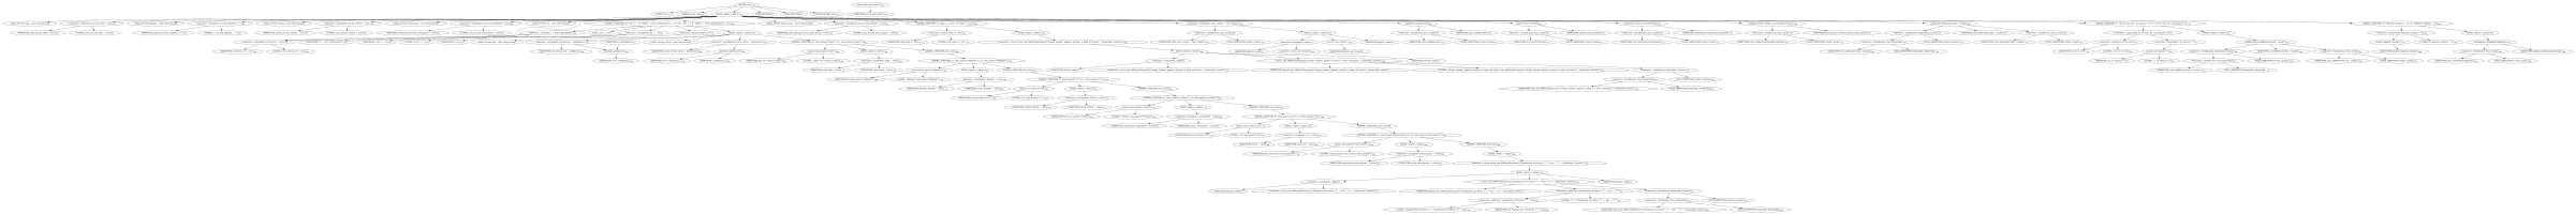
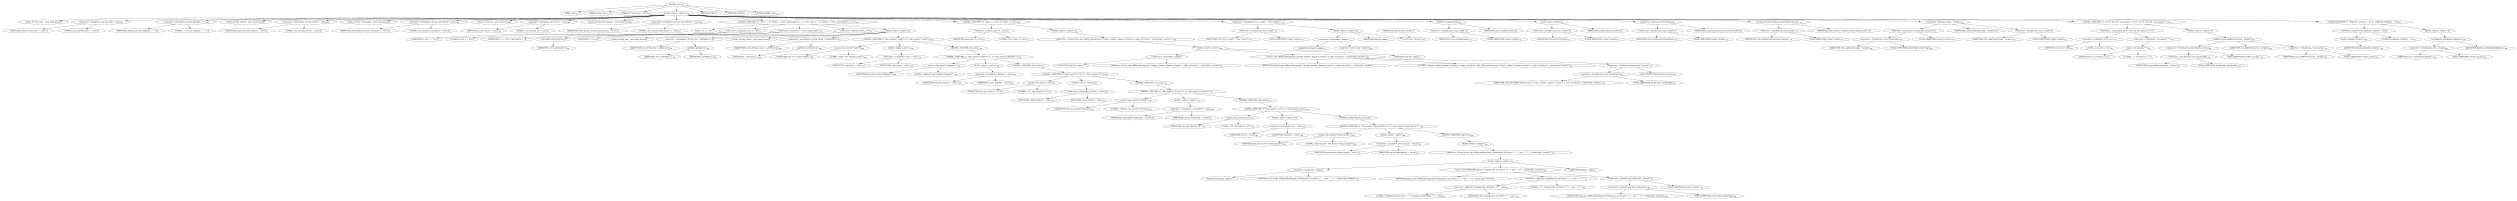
  digraph {
    fontname="JetBrains Mono"
    node [fontname="JetBrains Mono"]
    edge [fontname="JetBrains Mono"]
    n1 [label=<(METHOD,init)<SUB>636</SUB>>]
    n2 [label=<(PARAM,this)<SUB>636</SUB>>]
    n3 [label=<(PARAM,String tag)<SUB>636</SUB>>]
+   n4 [label=<(PARAM,AttributeList attrs)<SUB>636</SUB>>]
    n5 [label=<(BLOCK,&lt;empty&gt;,&lt;empty&gt;)<SUB>636</SUB>>]
    n6 [label=<(MODIFIER,PUBLIC)>]
    n7 [label=<(MODIFIER,VIRTUAL)>]
    n8 [label=<(METHOD_RETURN,void)<SUB>636</SUB>>]
    n9 [label=<(LOCAL,String name: java.lang.String)>]
    n10 [label=<(&lt;operator&gt;.assignment,String name = null)<SUB>137</SUB>>]
-   n11 [label=<(LOCAL,String depends: java.lang.String)>]
    n12 [label=<(&lt;operator&gt;.assignment,String depends = &quot;&quot;)<SUB>638</SUB>>]
    n13 [label=<(LOCAL,String ifCond: java.lang.String)>]
    n14 [label=<(&lt;operator&gt;.assignment,String ifCond = null)<SUB>639</SUB>>]
    n15 [label=<(LOCAL,String unlessCond: java.lang.String)>]
    n16 [label=<(&lt;operator&gt;.assignment,String unlessCond = null)<SUB>640</SUB>>]
    n17 [label=<(LOCAL,String id: java.lang.String)>]
    n18 [label=<(&lt;operator&gt;.assignment,String id = null)<SUB>641</SUB>>]
    n19 [label=<(LOCAL,String description: java.lang.String)>]
    n20 [label=<(&lt;operator&gt;.assignment,String description = null)<SUB>642</SUB>>]
    n21 [label=<(CONTROL_STRUCTURE,for (int i = 0; Some(i &lt; attrs.getLength()); i++),for (int i = 0; Some(i &lt; attrs.getLength()); i++))<SUB>644</SUB>>]
    n22 [label=<(CONTROL_STRUCTURE,if (name == null),if (name == null))<SUB>665</SUB>>]
    n23 [label=<(&lt;operator&gt;.assignment,this.target = new Target())<SUB>670</SUB>>]
    n24 [label=<(setName,setName(name))<SUB>671</SUB>>]
    n25 [label=<(setIf,setIf(ifCond))<SUB>672</SUB>>]
    n26 [label=<(setUnless,setUnless(unlessCond))<SUB>673</SUB>>]
    n27 [label=<(setDescription,setDescription(description))<SUB>674</SUB>>]
    n28 [label=<(addTarget,addTarget(name, target))<SUB>675</SUB>>]
    n29 [label=<(CONTROL_STRUCTURE,if (id != null &amp;&amp; !id.equals(&quot;&quot;)),if (id != null &amp;&amp; !id.equals(&quot;&quot;)))<SUB>677</SUB>>]
    n30 [label=<(CONTROL_STRUCTURE,if (depends.length() &gt; 0),if (depends.length() &gt; 0))<SUB>683</SUB>>]
    n31 [label=<(IDENTIFIER,name,String name = null)<SUB>637</SUB>>]
    n32 [label=<(LITERAL,null,String name = null)<SUB>637</SUB>>]
    n33 [label=<(IDENTIFIER,depends,String depends = &quot;&quot;)<SUB>638</SUB>>]
    n34 [label=<(LITERAL,&quot;&quot;,String depends = &quot;&quot;)<SUB>638</SUB>>]
    n35 [label=<(IDENTIFIER,ifCond,String ifCond = null)<SUB>639</SUB>>]
    n36 [label=<(LITERAL,null,String ifCond = null)<SUB>639</SUB>>]
    n37 [label=<(IDENTIFIER,unlessCond,String unlessCond = null)<SUB>640</SUB>>]
    n38 [label=<(LITERAL,null,String unlessCond = null)<SUB>640</SUB>>]
    n39 [label=<(IDENTIFIER,id,String id = null)<SUB>641</SUB>>]
    n40 [label=<(LITERAL,null,String id = null)<SUB>641</SUB>>]
    n41 [label=<(IDENTIFIER,description,String description = null)<SUB>642</SUB>>]
    n42 [label=<(LITERAL,null,String description = null)<SUB>642</SUB>>]
    n43 [label=<(LOCAL,int i: int)>]
    n44 [label=<(&lt;operator&gt;.assignment,int i = 0)<SUB>644</SUB>>]
    n45 [label=<(&lt;operator&gt;.lessThan,i &lt; attrs.getLength())<SUB>644</SUB>>]
    n46 [label=<(&lt;operator&gt;.postIncrement,i++)<SUB>644</SUB>>]
    n47 [label=<(BLOCK,&lt;empty&gt;,&lt;empty&gt;)<SUB>644</SUB>>]
    n48 [label=<(&lt;operator&gt;.equals,name == null)<SUB>665</SUB>>]
    n49 [label=<(BLOCK,&lt;empty&gt;,&lt;empty&gt;)<SUB>665</SUB>>]
    n50 [label=<(&lt;operator&gt;.fieldAccess,this.target)<SUB>670</SUB>>]
    n51 [label=<(BLOCK,&lt;empty&gt;,&lt;empty&gt;)<SUB>670</SUB>>]
    n52 [label=<(&lt;operator&gt;.fieldAccess,this.target)<SUB>671</SUB>>]
    n53 [label=<(IDENTIFIER,name,setName(name))<SUB>671</SUB>>]
    n54 [label=<(&lt;operator&gt;.fieldAccess,this.target)<SUB>672</SUB>>]
    n55 [label=<(IDENTIFIER,ifCond,setIf(ifCond))<SUB>672</SUB>>]
    n56 [label=<(&lt;operator&gt;.fieldAccess,this.target)<SUB>673</SUB>>]
    n57 [label=<(IDENTIFIER,unlessCond,setUnless(unlessCond))<SUB>673</SUB>>]
    n58 [label=<(&lt;operator&gt;.fieldAccess,this.target)<SUB>674</SUB>>]
    n59 [label=<(IDENTIFIER,description,setDescription(description))<SUB>674</SUB>>]
    n60 [label=<(&lt;operator&gt;.fieldAccess,helperImpl.project)<SUB>675</SUB>>]
    n61 [label=<(IDENTIFIER,name,addTarget(name, target))<SUB>675</SUB>>]
    n62 [label=<(&lt;operator&gt;.fieldAccess,this.target)<SUB>675</SUB>>]
    n63 [label=<(&lt;operator&gt;.logicalAnd,id != null &amp;&amp; !id.equals(&quot;&quot;))<SUB>677</SUB>>]
    n64 [label=<(BLOCK,&lt;empty&gt;,&lt;empty&gt;)<SUB>677</SUB>>]
    n65 [label=<(&lt;operator&gt;.greaterThan,depends.length() &gt; 0)<SUB>683</SUB>>]
    n66 [label=<(BLOCK,&lt;empty&gt;,&lt;empty&gt;)<SUB>683</SUB>>]
    n67 [label=<(IDENTIFIER,i,int i = 0)<SUB>644</SUB>>]
    n68 [label=<(LITERAL,0,int i = 0)<SUB>644</SUB>>]
    n69 [label=<(IDENTIFIER,i,i &lt; attrs.getLength())<SUB>644</SUB>>]
    n70 [label=<(getLength,getLength())<SUB>644</SUB>>]
    n71 [label=<(IDENTIFIER,i,i++)<SUB>644</SUB>>]
    n72 [label=<(LOCAL,String key: java.lang.String)>]
    n73 [label=<(&lt;operator&gt;.assignment,String key = getName(i))<SUB>645</SUB>>]
    n74 [label=<(LOCAL,String value: java.lang.String)>]
    n75 [label=<(&lt;operator&gt;.assignment,String value = getValue(i))<SUB>646</SUB>>]
    n76 [label=<(CONTROL_STRUCTURE,if (key.equals(&quot;name&quot;)),if (key.equals(&quot;name&quot;)))<SUB>648</SUB>>]
    n77 [label=<(IDENTIFIER,attrs,getLength())<SUB>644</SUB>>]
    n78 [label=<(IDENTIFIER,key,String key = getName(i))<SUB>645</SUB>>]
    n79 [label=<(getName,getName(i))<SUB>645</SUB>>]
    n80 [label=<(IDENTIFIER,value,String value = getValue(i))<SUB>646</SUB>>]
    n81 [label=<(getValue,getValue(i))<SUB>646</SUB>>]
    n82 [label=<(equals,key.equals(&quot;name&quot;))<SUB>648</SUB>>]
    n83 [label=<(BLOCK,&lt;empty&gt;,&lt;empty&gt;)<SUB>648</SUB>>]
    n84 [label=<(CONTROL_STRUCTURE,else,else)<SUB>650</SUB>>]
    n85 [label=<(IDENTIFIER,attrs,getName(i))<SUB>645</SUB>>]
    n86 [label=<(IDENTIFIER,i,getName(i))<SUB>645</SUB>>]
-   n87 [label=<(IDENTIFIER,attrs,getValue(i))<SUB>646</SUB>>]
    n88 [label=<(IDENTIFIER,i,getValue(i))<SUB>646</SUB>>]
    n89 [label=<(IDENTIFIER,key,key.equals(&quot;name&quot;))<SUB>648</SUB>>]
    n90 [label=<(LITERAL,&quot;name&quot;,key.equals(&quot;name&quot;))<SUB>648</SUB>>]
    n91 [label=<(&lt;operator&gt;.assignment,name = value)<SUB>649</SUB>>]
    n92 [label=<(CONTROL_STRUCTURE,if (key.equals(&quot;depends&quot;)),if (key.equals(&quot;depends&quot;)))<SUB>650</SUB>>]
    n93 [label=<(IDENTIFIER,name,name = value)<SUB>649</SUB>>]
    n94 [label=<(IDENTIFIER,value,name = value)<SUB>649</SUB>>]
    n95 [label=<(equals,key.equals(&quot;depends&quot;))<SUB>650</SUB>>]
    n96 [label=<(BLOCK,&lt;empty&gt;,&lt;empty&gt;)<SUB>650</SUB>>]
    n97 [label=<(CONTROL_STRUCTURE,else,else)<SUB>652</SUB>>]
    n98 [label=<(IDENTIFIER,key,key.equals(&quot;depends&quot;))<SUB>650</SUB>>]
    n99 [label=<(LITERAL,&quot;depends&quot;,key.equals(&quot;depends&quot;))<SUB>650</SUB>>]
    n100 [label=<(&lt;operator&gt;.assignment,depends = value)<SUB>651</SUB>>]
    n101 [label=<(CONTROL_STRUCTURE,if (key.equals(&quot;if&quot;)),if (key.equals(&quot;if&quot;)))<SUB>652</SUB>>]
    n102 [label=<(IDENTIFIER,depends,depends = value)<SUB>651</SUB>>]
    n103 [label=<(IDENTIFIER,value,depends = value)<SUB>651</SUB>>]
    n104 [label=<(equals,key.equals(&quot;if&quot;))<SUB>652</SUB>>]
    n105 [label=<(BLOCK,&lt;empty&gt;,&lt;empty&gt;)<SUB>652</SUB>>]
    n106 [label=<(CONTROL_STRUCTURE,else,else)<SUB>654</SUB>>]
    n107 [label=<(IDENTIFIER,key,key.equals(&quot;if&quot;))<SUB>652</SUB>>]
    n108 [label=<(LITERAL,&quot;if&quot;,key.equals(&quot;if&quot;))<SUB>652</SUB>>]
    n109 [label=<(&lt;operator&gt;.assignment,ifCond = value)<SUB>653</SUB>>]
    n110 [label=<(CONTROL_STRUCTURE,if (key.equals(&quot;unless&quot;)),if (key.equals(&quot;unless&quot;)))<SUB>654</SUB>>]
    n111 [label=<(IDENTIFIER,ifCond,ifCond = value)<SUB>653</SUB>>]
    n112 [label=<(IDENTIFIER,value,ifCond = value)<SUB>653</SUB>>]
    n113 [label=<(equals,key.equals(&quot;unless&quot;))<SUB>654</SUB>>]
    n114 [label=<(BLOCK,&lt;empty&gt;,&lt;empty&gt;)<SUB>654</SUB>>]
    n115 [label=<(CONTROL_STRUCTURE,else,else)<SUB>656</SUB>>]
    n116 [label=<(IDENTIFIER,key,key.equals(&quot;unless&quot;))<SUB>654</SUB>>]
    n117 [label=<(LITERAL,&quot;unless&quot;,key.equals(&quot;unless&quot;))<SUB>654</SUB>>]
    n118 [label=<(&lt;operator&gt;.assignment,unlessCond = value)<SUB>655</SUB>>]
    n119 [label=<(CONTROL_STRUCTURE,if (key.equals(&quot;id&quot;)),if (key.equals(&quot;id&quot;)))<SUB>656</SUB>>]
    n120 [label=<(IDENTIFIER,unlessCond,unlessCond = value)<SUB>655</SUB>>]
    n121 [label=<(IDENTIFIER,value,unlessCond = value)<SUB>655</SUB>>]
    n122 [label=<(equals,key.equals(&quot;id&quot;))<SUB>656</SUB>>]
    n123 [label=<(BLOCK,&lt;empty&gt;,&lt;empty&gt;)<SUB>656</SUB>>]
    n124 [label=<(CONTROL_STRUCTURE,else,else)<SUB>658</SUB>>]
    n125 [label=<(IDENTIFIER,key,key.equals(&quot;id&quot;))<SUB>656</SUB>>]
    n126 [label=<(LITERAL,&quot;id&quot;,key.equals(&quot;id&quot;))<SUB>656</SUB>>]
    n127 [label=<(&lt;operator&gt;.assignment,id = value)<SUB>657</SUB>>]
    n128 [label=<(CONTROL_STRUCTURE,if (key.equals(&quot;description&quot;)),if (key.equals(&quot;description&quot;)))<SUB>658</SUB>>]
    n129 [label=<(IDENTIFIER,id,id = value)<SUB>607</SUB>>]
    n130 [label=<(IDENTIFIER,value,id = value)<SUB>657</SUB>>]
    n131 [label=<(equals,key.equals(&quot;description&quot;))<SUB>658</SUB>>]
    n132 [label=<(BLOCK,&lt;empty&gt;,&lt;empty&gt;)<SUB>658</SUB>>]
    n133 [label=<(CONTROL_STRUCTURE,else,else)<SUB>660</SUB>>]
    n134 [label=<(IDENTIFIER,key,key.equals(&quot;description&quot;))<SUB>658</SUB>>]
    n135 [label=<(LITERAL,&quot;description&quot;,key.equals(&quot;description&quot;))<SUB>658</SUB>>]
    n136 [label=<(&lt;operator&gt;.assignment,description = value)<SUB>659</SUB>>]
    n137 [label=<(BLOCK,&lt;empty&gt;,&lt;empty&gt;)<SUB>660</SUB>>]
    n138 [label=<(IDENTIFIER,description,description = value)<SUB>659</SUB>>]
    n139 [label=<(IDENTIFIER,value,description = value)<SUB>659</SUB>>]
    n140 [label=<(&lt;operator&gt;.throw,throw new SAXParseException(&quot;Unexpected attribute \&quot;&quot; + key + &quot;\&quot;&quot;, helperImpl.locator);)<SUB>661</SUB>>]
    n141 [label=<(BLOCK,&lt;empty&gt;,&lt;empty&gt;)<SUB>661</SUB>>]
    n142 [label=<(&lt;operator&gt;.assignment,&lt;empty&gt;)>]
    n143 [label=<(&lt;init&gt;,new SAXParseException(&quot;Unexpected attribute \&quot;&quot; + key + &quot;\&quot;&quot;, helperImpl.locator))<SUB>661</SUB>>]
    n144 [label=<(IDENTIFIER,$obj31,&lt;empty&gt;)>]
    n145 [label=<(IDENTIFIER,$obj31,&lt;empty&gt;)>]
    n146 [label=<(&lt;operator&gt;.alloc,new SAXParseException(&quot;Unexpected attribute \&quot;&quot; + key + &quot;\&quot;&quot;, helperImpl.locator))<SUB>661</SUB>>]
    n147 [label=<(IDENTIFIER,$obj31,new SAXParseException(&quot;Unexpected attribute \&quot;&quot; + key + &quot;\&quot;&quot;, helperImpl.locator))>]
    n148 [label=<(&lt;operator&gt;.addition,&quot;Unexpected attribute \&quot;&quot; + key + &quot;\&quot;&quot;)<SUB>661</SUB>>]
    n149 [label=<(&lt;operator&gt;.fieldAccess,helperImpl.locator)<SUB>661</SUB>>]
    n150 [label=<(&lt;operator&gt;.addition,&quot;Unexpected attribute \&quot;&quot; + key)<SUB>661</SUB>>]
    n151 [label=<(LITERAL,&quot;\&quot;&quot;,&quot;Unexpected attribute \&quot;&quot; + key + &quot;\&quot;&quot;)<SUB>661</SUB>>]
    n152 [label=<(&lt;operator&gt;.fieldAccess,this.helperImpl)<SUB>661</SUB>>]
    n153 [label=<(FIELD_IDENTIFIER,locator,locator)<SUB>661</SUB>>]
    n154 [label=<(LITERAL,&quot;Unexpected attribute \&quot;&quot;,&quot;Unexpected attribute \&quot;&quot; + key)<SUB>661</SUB>>]
    n155 [label=<(IDENTIFIER,key,&quot;Unexpected attribute \&quot;&quot; + key)<SUB>661</SUB>>]
    n156 [label=<(IDENTIFIER,this,new SAXParseException(&quot;Unexpected attribute \&quot;&quot; + key + &quot;\&quot;&quot;, helperImpl.locator))<SUB>661</SUB>>]
    n157 [label=<(FIELD_IDENTIFIER,helperImpl,helperImpl)<SUB>661</SUB>>]
    n158 [label=<(IDENTIFIER,name,name == null)<SUB>665</SUB>>]
    n159 [label=<(LITERAL,null,name == null)<SUB>665</SUB>>]
    n160 [label=<(&lt;operator&gt;.throw,throw new SAXParseException(&quot;target element appears without a name attribute&quot;, helperImpl.locator);)<SUB>666</SUB>>]
    n161 [label=<(BLOCK,&lt;empty&gt;,&lt;empty&gt;)<SUB>666</SUB>>]
    n162 [label=<(&lt;operator&gt;.assignment,&lt;empty&gt;)>]
    n163 [label=<(&lt;init&gt;,new SAXParseException(&quot;target element appears without a name attribute&quot;, helperImpl.locator))<SUB>666</SUB>>]
    n164 [label=<(IDENTIFIER,$obj32,&lt;empty&gt;)>]
    n165 [label=<(IDENTIFIER,$obj32,&lt;empty&gt;)>]
    n166 [label=<(&lt;operator&gt;.alloc,new SAXParseException(&quot;target element appears without a name attribute&quot;, helperImpl.locator))<SUB>666</SUB>>]
    n167 [label=<(IDENTIFIER,$obj32,new SAXParseException(&quot;target element appears without a name attribute&quot;, helperImpl.locator))>]
    n168 [label=<(LITERAL,&quot;target element appears without a name attribute&quot;,new SAXParseException(&quot;target element appears without a name attribute&quot;, helperImpl.locator))<SUB>666</SUB>>]
    n169 [label=<(&lt;operator&gt;.fieldAccess,helperImpl.locator)<SUB>667</SUB>>]
    n170 [label=<(&lt;operator&gt;.fieldAccess,this.helperImpl)<SUB>667</SUB>>]
    n171 [label=<(FIELD_IDENTIFIER,locator,locator)<SUB>667</SUB>>]
    n172 [label=<(IDENTIFIER,this,new SAXParseException(&quot;target element appears without a name attribute&quot;, helperImpl.locator))<SUB>667</SUB>>]
    n173 [label=<(FIELD_IDENTIFIER,helperImpl,helperImpl)<SUB>667</SUB>>]
    n174 [label=<(IDENTIFIER,this,this.target = new Target())<SUB>670</SUB>>]
    n175 [label=<(FIELD_IDENTIFIER,target,target)<SUB>670</SUB>>]
    n176 [label=<(&lt;operator&gt;.assignment,&lt;empty&gt;)>]
    n177 [label=<(&lt;init&gt;,new Target())<SUB>610</SUB>>]
    n178 [label=<(IDENTIFIER,$obj33,&lt;empty&gt;)>]
    n179 [label=<(IDENTIFIER,$obj33,&lt;empty&gt;)>]
    n180 [label=<(&lt;operator&gt;.alloc,new Target())<SUB>670</SUB>>]
    n181 [label=<(IDENTIFIER,$obj33,new Target())>]
    n182 [label=<(IDENTIFIER,this,setName(name))<SUB>671</SUB>>]
    n183 [label=<(FIELD_IDENTIFIER,target,target)<SUB>671</SUB>>]
    n184 [label=<(IDENTIFIER,this,setIf(ifCond))<SUB>672</SUB>>]
    n185 [label=<(FIELD_IDENTIFIER,target,target)<SUB>672</SUB>>]
    n186 [label=<(IDENTIFIER,this,setUnless(unlessCond))<SUB>673</SUB>>]
    n187 [label=<(FIELD_IDENTIFIER,target,target)<SUB>673</SUB>>]
    n188 [label=<(IDENTIFIER,this,setDescription(description))<SUB>674</SUB>>]
    n189 [label=<(FIELD_IDENTIFIER,target,target)<SUB>674</SUB>>]
    n190 [label=<(&lt;operator&gt;.fieldAccess,this.helperImpl)<SUB>675</SUB>>]
    n191 [label=<(FIELD_IDENTIFIER,project,project)<SUB>675</SUB>>]
    n192 [label=<(IDENTIFIER,this,addTarget(name, target))<SUB>675</SUB>>]
    n193 [label=<(FIELD_IDENTIFIER,target,target)<SUB>675</SUB>>]
    n194 [label=<(IDENTIFIER,this,addTarget(name, target))<SUB>675</SUB>>]
    n195 [label=<(FIELD_IDENTIFIER,helperImpl,helperImpl)<SUB>675</SUB>>]
    n196 [label=<(&lt;operator&gt;.notEquals,id != null)<SUB>677</SUB>>]
    n197 [label=<(&lt;operator&gt;.logicalNot,!id.equals(&quot;&quot;))<SUB>677</SUB>>]
    n198 [label=<(addReference,addReference(id, target))<SUB>678</SUB>>]
    n199 [label=<(IDENTIFIER,id,id != null)<SUB>677</SUB>>]
    n200 [label=<(LITERAL,null,id != null)<SUB>677</SUB>>]
    n201 [label=<(equals,id.equals(&quot;&quot;))<SUB>677</SUB>>]
    n202 [label=<(IDENTIFIER,id,id.equals(&quot;&quot;))<SUB>677</SUB>>]
    n203 [label=<(LITERAL,&quot;&quot;,id.equals(&quot;&quot;))<SUB>677</SUB>>]
    n204 [label=<(&lt;operator&gt;.fieldAccess,helperImpl.project)<SUB>678</SUB>>]
    n205 [label=<(IDENTIFIER,id,addReference(id, target))<SUB>678</SUB>>]
    n206 [label=<(&lt;operator&gt;.fieldAccess,this.target)<SUB>678</SUB>>]
    n207 [label=<(&lt;operator&gt;.fieldAccess,this.helperImpl)<SUB>678</SUB>>]
    n208 [label=<(FIELD_IDENTIFIER,project,project)<SUB>678</SUB>>]
    n209 [label=<(IDENTIFIER,this,addReference(id, target))<SUB>678</SUB>>]
    n210 [label=<(FIELD_IDENTIFIER,target,target)<SUB>678</SUB>>]
    n211 [label=<(IDENTIFIER,this,addReference(id, target))<SUB>678</SUB>>]
    n212 [label=<(FIELD_IDENTIFIER,helperImpl,helperImpl)<SUB>678</SUB>>]
    n213 [label=<(length,depends.length())<SUB>683</SUB>>]
    n214 [label=<(LITERAL,0,depends.length() &gt; 0)<SUB>683</SUB>>]
    n215 [label=<(setDepends,setDepends(depends))<SUB>684</SUB>>]
    n216 [label=<(IDENTIFIER,depends,depends.length())<SUB>683</SUB>>]
    n217 [label=<(&lt;operator&gt;.fieldAccess,this.target)<SUB>684</SUB>>]
    n218 [label=<(IDENTIFIER,depends,setDepends(depends))<SUB>684</SUB>>]
    n219 [label=<(IDENTIFIER,this,setDepends(depends))<SUB>684</SUB>>]
    n220 [label=<(FIELD_IDENTIFIER,target,target)<SUB>684</SUB>>]
    n1 -> n2
    n1 -> n3
+   n1 -> n4
    n1 -> n5
    n1 -> n6
    n1 -> n7
    n1 -> n8
    n5 -> n9
    n5 -> n10
-   n5 -> n11
    n5 -> n12
    n5 -> n13
    n5 -> n14
    n5 -> n15
    n5 -> n16
    n5 -> n17
    n5 -> n18
    n5 -> n19
    n5 -> n20
    n5 -> n21
    n5 -> n22
    n5 -> n23
    n5 -> n24
    n5 -> n25
    n5 -> n26
    n5 -> n27
    n5 -> n28
    n5 -> n29
    n5 -> n30
    n10 -> n31
    n10 -> n32
    n12 -> n33
    n12 -> n34
    n14 -> n35
    n14 -> n36
    n16 -> n37
    n16 -> n38
    n18 -> n39
    n18 -> n40
    n20 -> n41
    n20 -> n42
    n21 -> n43
    n21 -> n44
    n21 -> n45
    n21 -> n46
    n21 -> n47
    n22 -> n48
    n22 -> n49
    n23 -> n50
    n23 -> n51
    n24 -> n52
    n24 -> n53
    n25 -> n54
    n25 -> n55
    n26 -> n56
    n26 -> n57
    n27 -> n58
    n27 -> n59
    n28 -> n60
    n28 -> n61
    n28 -> n62
    n29 -> n63
    n29 -> n64
    n30 -> n65
    n30 -> n66
    n44 -> n67
    n44 -> n68
    n45 -> n69
-   n45 -> n18
+   n45 -> n70
    n46 -> n71
    n47 -> n72
    n47 -> n73
    n47 -> n74
    n47 -> n75
    n47 -> n76
    n48 -> n158
    n48 -> n159
    n49 -> n160
    n50 -> n174
    n50 -> n175
    n51 -> n176
    n51 -> n177
    n51 -> n178
    n52 -> n182
    n52 -> n183
    n54 -> n184
    n54 -> n185
    n56 -> n186
    n56 -> n187
    n58 -> n188
    n58 -> n189
    n60 -> n190
    n60 -> n191
    n62 -> n192
    n62 -> n193
    n63 -> n196
    n63 -> n197
    n64 -> n198
    n65 -> n213
    n65 -> n214
    n66 -> n215
    n70 -> n77
    n73 -> n78
    n73 -> n79
    n75 -> n80
    n75 -> n81
    n76 -> n82
    n76 -> n83
    n76 -> n84
    n79 -> n85
-   n86 -> n79
-   n81 -> n87
+   n79 -> n86
    n81 -> n88
    n82 -> n89
    n82 -> n90
    n83 -> n91
    n84 -> n92
    n91 -> n93
    n91 -> n94
    n92 -> n95
    n92 -> n96
    n92 -> n97
    n95 -> n98
    n95 -> n99
    n96 -> n100
    n97 -> n101
    n100 -> n102
    n100 -> n103
    n101 -> n104
    n101 -> n105
    n101 -> n106
    n104 -> n107
    n104 -> n108
    n105 -> n109
    n106 -> n110
    n109 -> n111
    n109 -> n112
    n110 -> n113
    n110 -> n114
    n110 -> n115
    n113 -> n116
    n113 -> n117
    n114 -> n118
    n115 -> n119
    n118 -> n120
    n118 -> n121
    n119 -> n122
    n119 -> n123
    n119 -> n124
    n122 -> n125
    n122 -> n126
    n123 -> n127
    n124 -> n128
    n127 -> n129
    n127 -> n130
    n128 -> n131
    n128 -> n132
    n128 -> n133
    n131 -> n134
    n131 -> n135
    n132 -> n136
    n133 -> n137
    n136 -> n138
    n136 -> n139
    n137 -> n140
    n140 -> n141
    n141 -> n142
    n141 -> n143
    n141 -> n144
    n142 -> n145
    n142 -> n146
    n143 -> n147
    n143 -> n148
    n143 -> n149
    n148 -> n150
    n148 -> n151
    n149 -> n152
    n149 -> n153
    n150 -> n154
    n150 -> n155
    n152 -> n156
    n152 -> n157
    n160 -> n161
    n161 -> n162
    n161 -> n163
    n161 -> n164
    n162 -> n165
    n162 -> n166
    n163 -> n167
    n163 -> n168
    n163 -> n169
    n169 -> n170
    n169 -> n171
    n170 -> n172
    n170 -> n173
    n176 -> n179
    n176 -> n180
-   n177 -> n181
+   n181 -> n177
    n190 -> n194
    n190 -> n195
    n196 -> n199
    n196 -> n200
    n197 -> n201
    n198 -> n204
    n198 -> n205
    n198 -> n206
    n201 -> n202
    n201 -> n203
    n204 -> n207
    n204 -> n208
    n206 -> n209
    n206 -> n210
    n207 -> n211
    n207 -> n212
    n213 -> n216
    n215 -> n217
    n215 -> n218
    n217 -> n219
    n217 -> n220
  }
